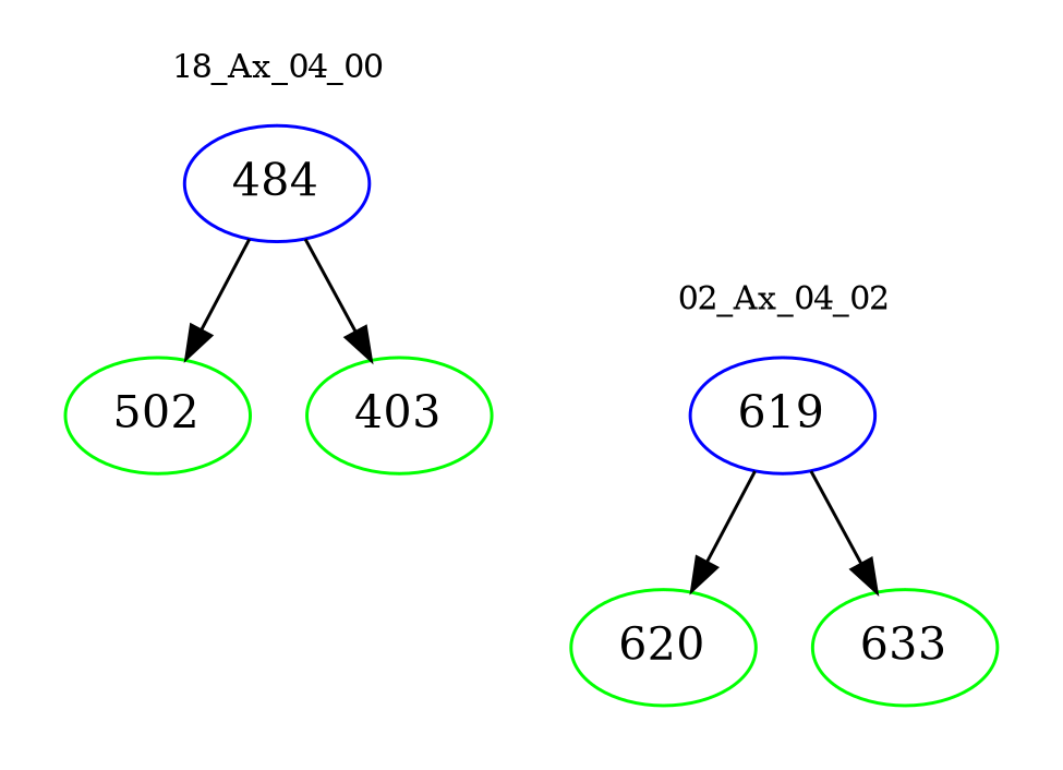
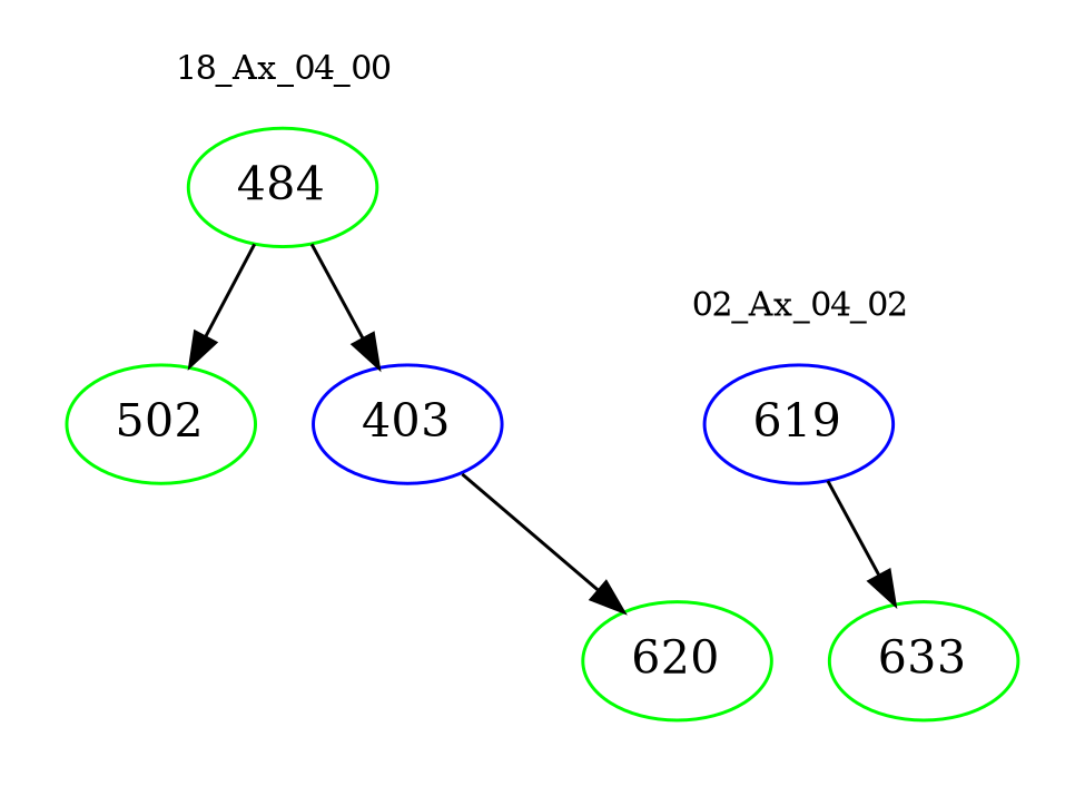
  digraph {
    node [color=green]
    edge [color=black]
-   n1 [color=blue label=484]
+   n1 [label=484]
    n2 [label=502]
-   n3 [label=403]
+   n3 [color=blue label=403]
    n4 [color=blue label=619]
    n5 [label=633]
    n6 [label=620]
    subgraph cluster_1 {
      color=white
      fontsize=10
      label="18_Ax_04_00"
      n1
      n2
      n3
    }
    subgraph cluster_2 {
      color=white
      fontsize=10
      label="02_Ax_04_02"
      n4
      n5
      n6
    }
    n1 -> n2
    n1 -> n3
    n4 -> n5
-   n4 -> n6
+   n3 -> n6
  }
